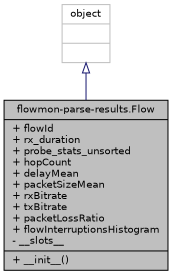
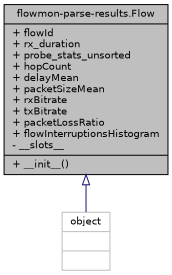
  digraph {
    node [fontname=Helvetica fontsize=10 shape=record style=filled]
    n1 [color=black fillcolor=grey75 fontcolor=black height=0.2 label="{flowmon-parse-results.Flow\n|+ flowId\l+ rx_duration\l+ probe_stats_unsorted\l+ hopCount\l+ delayMean\l+ packetSizeMean\l+ rxBitrate\l+ txBitrate\l+ packetLossRatio\l+ flowInterruptionsHistogram\l- __slots__\l|+ __init__()\l}" width=0.4]
    n2 [color=grey75 fillcolor=white height=0.2 label="{object\n||}" width=0.4]
-   n2 -> n1 [arrowtail=onormal color=midnightblue dir=back fontname=Helvetica fontsize=10 labelfontname=Helvetica labelfontsize=10 style=solid]
+   n1 -> n2 [arrowtail=onormal color=midnightblue dir=back fontname=Helvetica fontsize=10 labelfontname=Helvetica labelfontsize=10 style=solid]
  }
